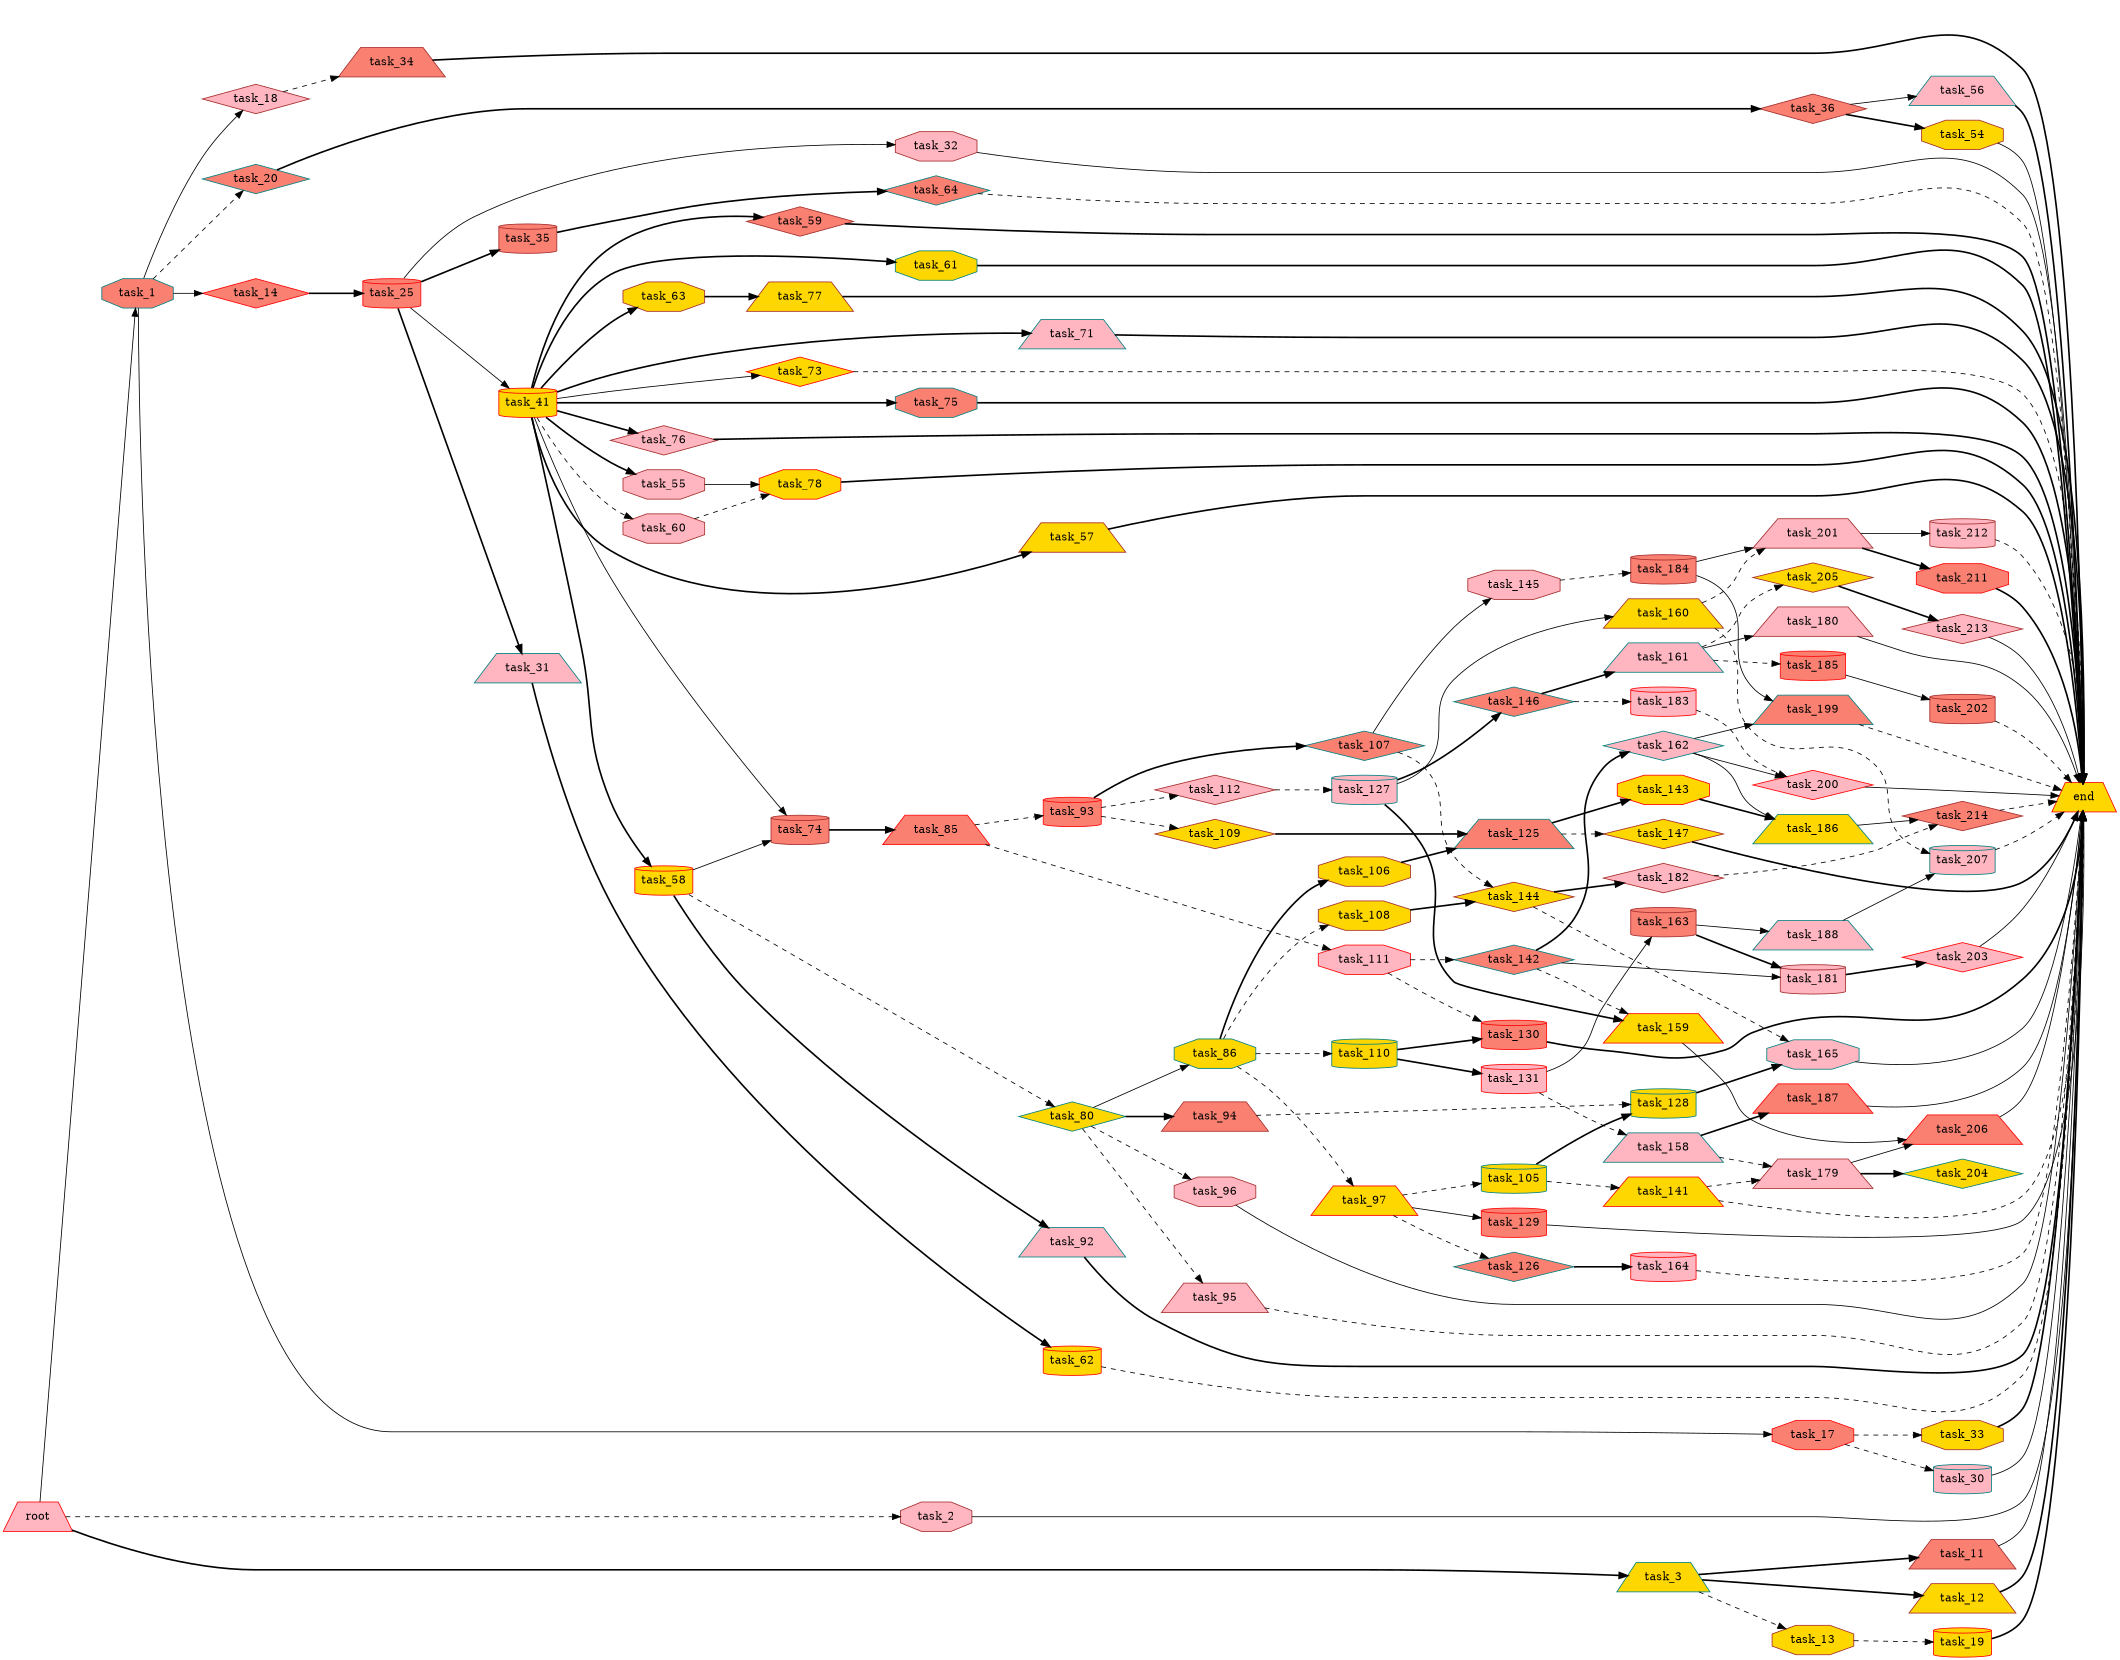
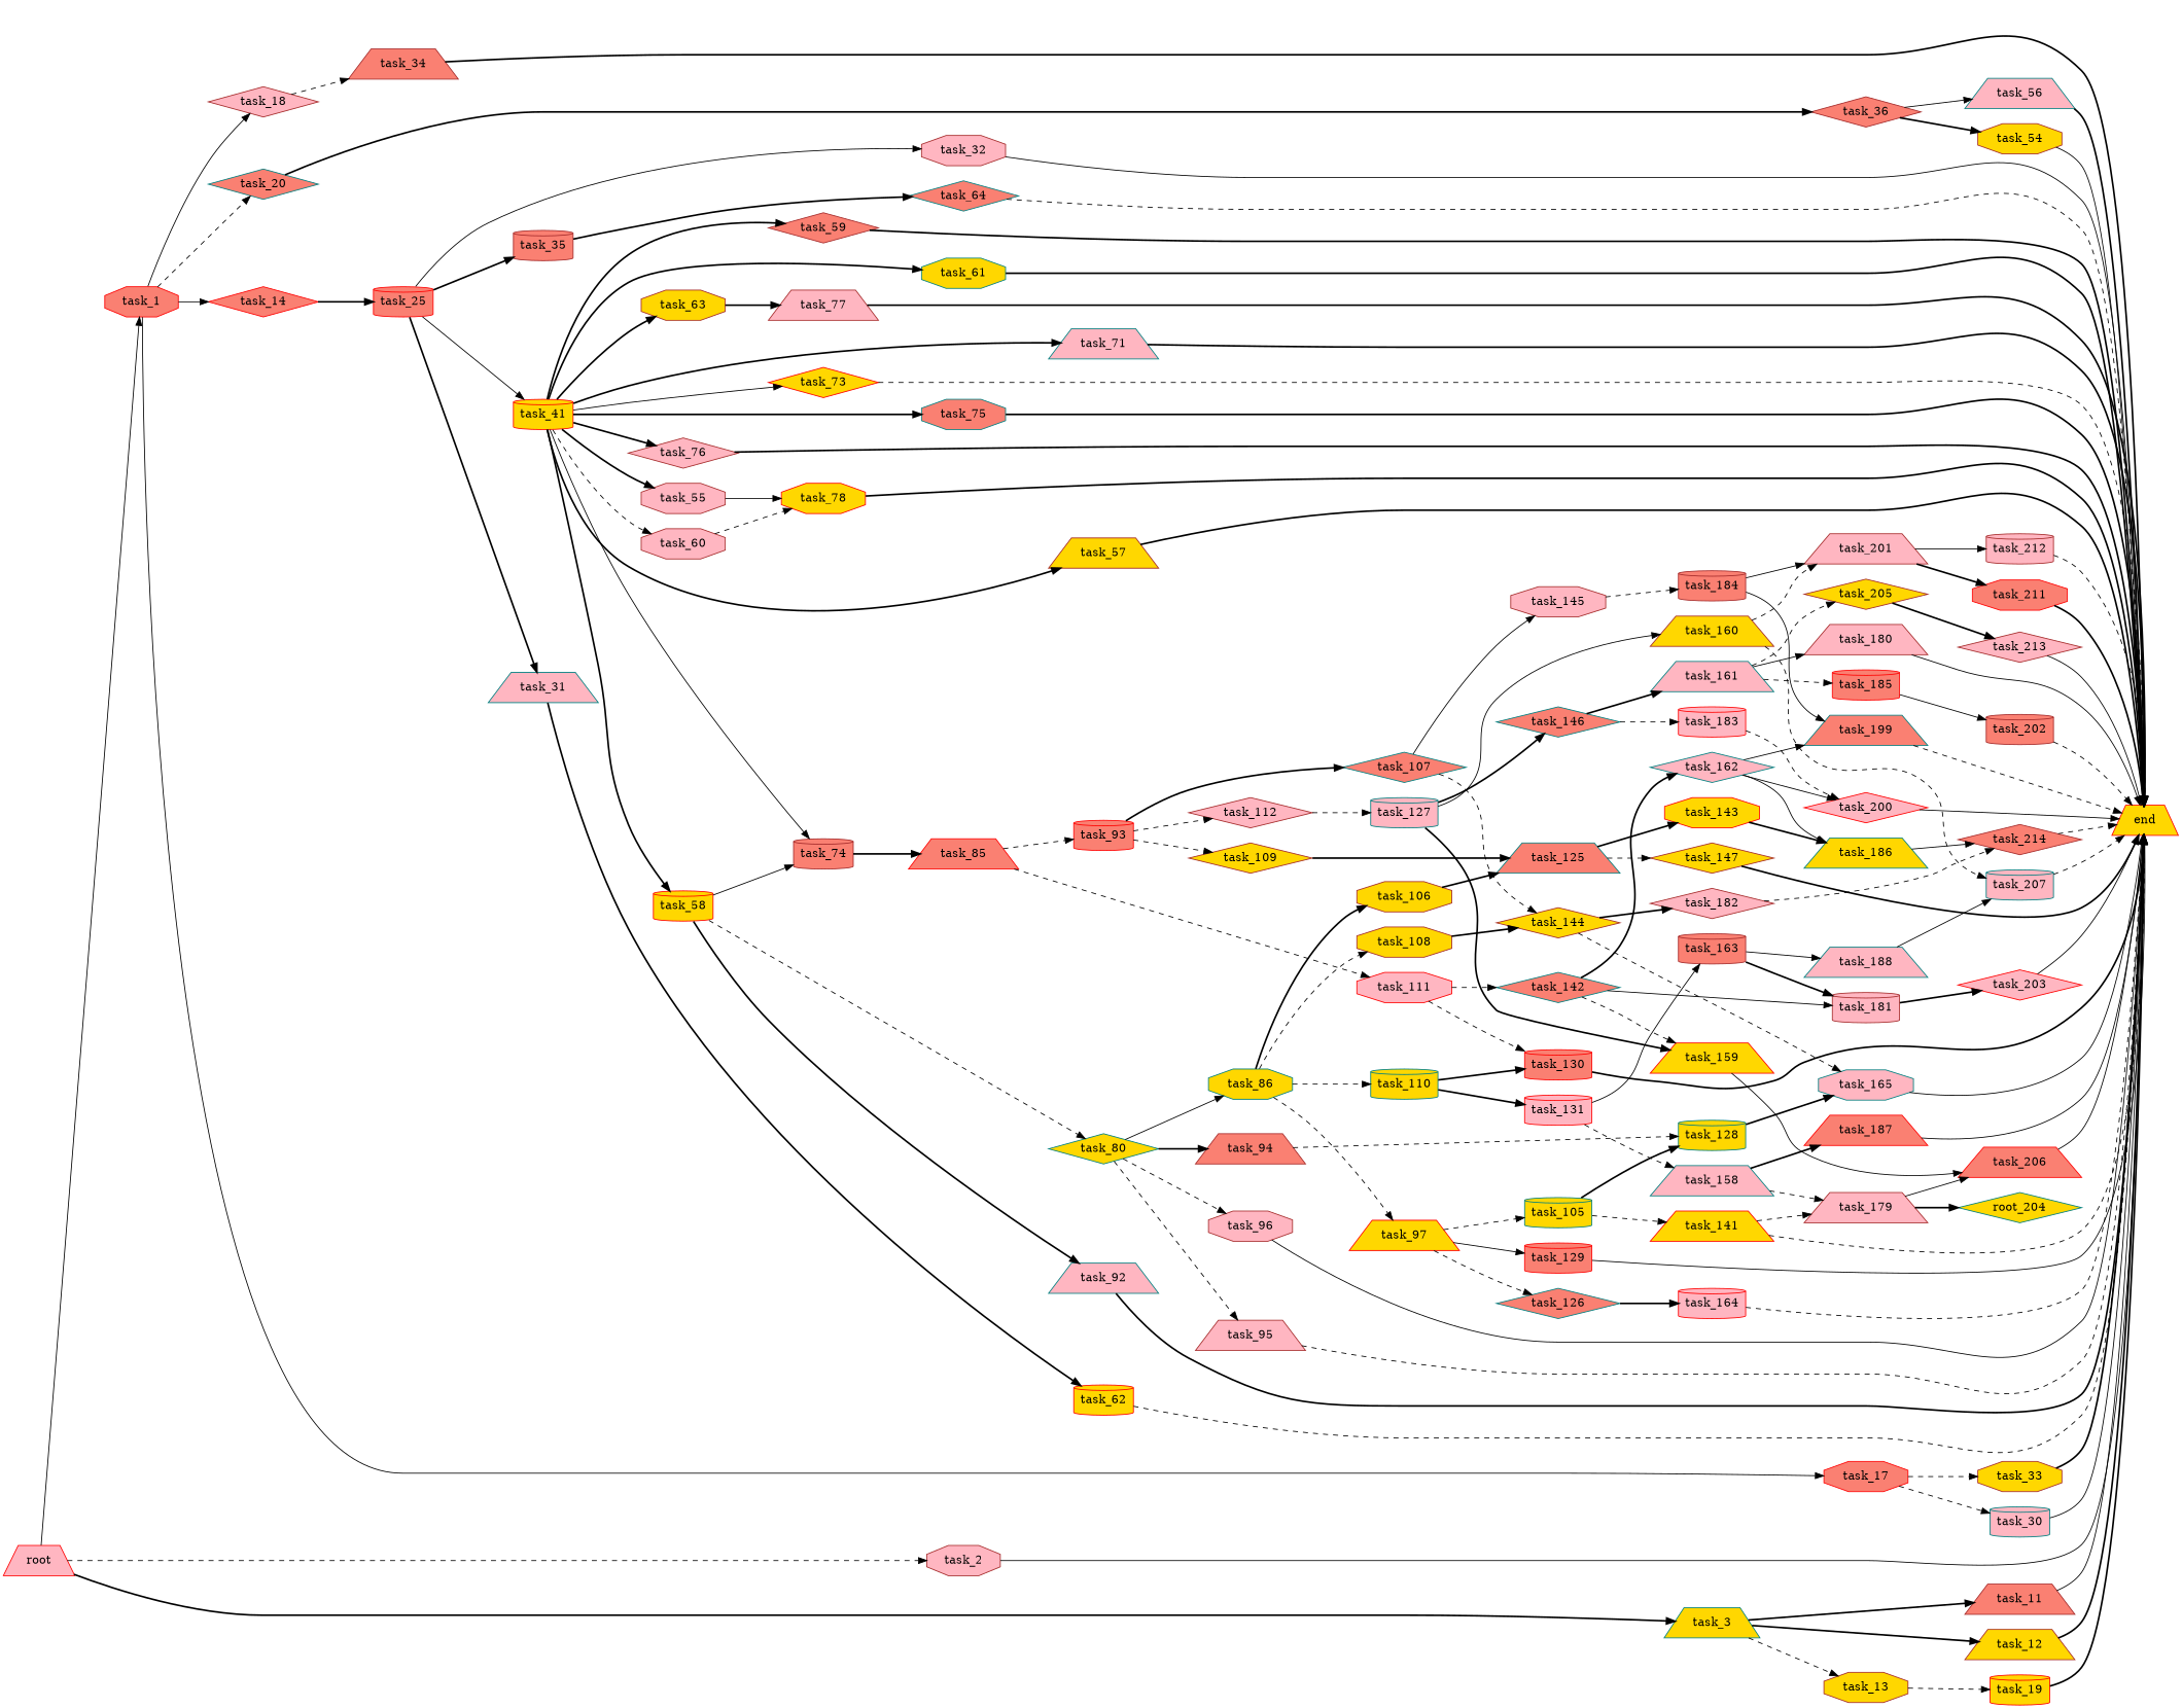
  digraph {
    rankdir=LR
    node [color=brown fillcolor=lightpink shape=trapezium style=filled]
    edge [style=bold]
    root [color=red]
-   task_1 [color=teal fillcolor=salmon shape=octagon]
+   task_1 [color=red fillcolor=salmon shape=octagon]
    task_2 [shape=octagon]
    task_3 [color=teal fillcolor=gold]
    task_14 [color=red fillcolor=salmon shape=diamond]
    task_17 [color=red fillcolor=salmon shape=octagon]
    task_18 [shape=diamond]
    task_20 [color=teal fillcolor=salmon shape=diamond]
    end [color=red fillcolor=gold]
    task_11 [fillcolor=salmon]
    task_12 [fillcolor=gold]
    task_13 [fillcolor=gold shape=octagon]
    task_25 [color=red fillcolor=salmon shape=cylinder]
    task_30 [color=teal shape=cylinder]
    task_33 [fillcolor=gold shape=octagon]
    task_34 [fillcolor=salmon]
    task_36 [fillcolor=salmon shape=diamond]
    task_19 [color=red fillcolor=gold shape=cylinder]
    task_31 [color=teal]
    task_32 [shape=octagon]
    task_35 [fillcolor=salmon shape=cylinder]
    task_41 [color=red fillcolor=gold shape=cylinder]
    task_54 [fillcolor=gold shape=octagon]
    task_56 [color=teal]
    task_62 [color=red fillcolor=gold shape=cylinder]
    task_64 [color=teal fillcolor=salmon shape=diamond]
    task_55 [shape=octagon]
    task_57 [fillcolor=gold]
    task_58 [color=red fillcolor=gold shape=cylinder]
    task_59 [fillcolor=salmon shape=diamond]
    task_60 [shape=octagon]
    task_61 [color=teal fillcolor=gold shape=octagon]
    task_63 [fillcolor=gold shape=octagon]
    task_71 [color=teal]
    task_73 [color=red fillcolor=gold shape=diamond]
    task_74 [fillcolor=salmon shape=cylinder]
    task_75 [color=teal fillcolor=salmon shape=octagon]
    task_76 [shape=diamond]
    task_78 [color=red fillcolor=gold shape=octagon]
    n40 [color=teal label=task_92]
    task_80 [color=teal fillcolor=gold shape=diamond]
-   task_77 [fillcolor=gold]
+   task_77
    task_85 [color=red fillcolor=salmon]
    task_86 [color=teal fillcolor=gold shape=octagon]
    task_94 [fillcolor=salmon]
    task_95
    task_96 [shape=octagon]
    task_93 [color=red fillcolor=salmon shape=cylinder]
    task_111 [color=red shape=octagon]
    task_97 [color=red fillcolor=gold]
    task_106 [fillcolor=gold shape=octagon]
    task_108 [fillcolor=gold shape=octagon]
    task_110 [color=teal fillcolor=gold shape=cylinder]
    task_128 [color=teal fillcolor=gold shape=cylinder]
    task_107 [color=teal fillcolor=salmon shape=diamond]
    task_109 [fillcolor=gold shape=diamond]
    task_112 [shape=diamond]
    task_130 [color=red fillcolor=salmon shape=cylinder]
    task_142 [color=teal fillcolor=salmon shape=diamond]
    task_105 [color=teal fillcolor=gold shape=cylinder]
    task_126 [color=teal fillcolor=salmon shape=diamond]
    task_129 [color=red fillcolor=salmon shape=cylinder]
    task_125 [color=teal fillcolor=salmon]
    task_144 [fillcolor=gold shape=diamond]
    task_131 [color=red shape=cylinder]
    task_165 [color=teal shape=octagon]
    task_145 [shape=octagon]
    task_127 [color=teal shape=cylinder]
    task_159 [color=red fillcolor=gold]
    task_162 [color=teal shape=diamond]
    task_181 [shape=cylinder]
    task_141 [color=red fillcolor=gold]
    task_164 [color=red shape=cylinder]
    task_143 [color=red fillcolor=gold shape=octagon]
    task_147 [fillcolor=gold shape=diamond]
    task_182 [shape=diamond]
    task_158 [color=teal]
    task_163 [fillcolor=salmon shape=cylinder]
    task_184 [fillcolor=salmon shape=cylinder]
    task_146 [color=teal fillcolor=salmon shape=diamond]
    task_160 [fillcolor=gold]
    task_179
    task_206 [color=red fillcolor=salmon]
-   task_204 [color=teal fillcolor=gold shape=diamond]
+   task_204 [color=teal fillcolor=gold shape=diamond label=root_204]
    task_186 [color=teal fillcolor=gold]
    task_214 [fillcolor=salmon shape=diamond]
    task_201
    task_199 [color=teal fillcolor=salmon]
    task_187 [color=red fillcolor=salmon]
    task_188 [color=teal]
    task_200 [color=red shape=diamond]
    task_203 [color=red shape=diamond]
    task_161 [color=teal]
    task_183 [color=red shape=cylinder]
    task_207 [color=teal shape=cylinder]
    task_180
    task_185 [color=red fillcolor=salmon shape=cylinder]
    task_205 [fillcolor=gold shape=diamond]
    task_211 [color=red fillcolor=salmon shape=octagon]
    task_212 [shape=cylinder]
    task_202 [fillcolor=salmon shape=cylinder]
    task_213 [shape=diamond]
    root -> task_1 [style=solid]
    root -> task_2 [style=dashed]
    root -> task_3
    task_1 -> task_14 [style=solid]
    task_1 -> task_17 [style=solid]
    task_1 -> task_18 [style=solid]
    task_1 -> task_20 [style=dashed]
    task_2 -> end [style=solid]
    task_3 -> task_11
    task_3 -> task_12
    task_3 -> task_13 [style=dashed]
    task_14 -> task_25
    task_17 -> task_30 [style=dashed]
    task_17 -> task_33 [style=dashed]
    task_18 -> task_34 [style=dashed]
    task_20 -> task_36
    task_11 -> end [style=solid]
    task_12 -> end
    task_13 -> task_19 [style=dashed]
    task_25 -> task_31
    task_25 -> task_32 [style=solid]
    task_25 -> task_35
    task_25 -> task_41 [style=solid]
    task_30 -> end [style=solid]
    task_33 -> end
    task_34 -> end
    task_36 -> task_54
    task_36 -> task_56 [style=solid]
    task_19 -> end
    task_31 -> task_62
    task_32 -> end [style=solid]
    task_35 -> task_64
    task_41 -> task_55
    task_41 -> task_57
    task_41 -> task_58
    task_41 -> task_59
    task_41 -> task_60 [style=dashed]
    task_41 -> task_61
    task_41 -> task_63
    task_41 -> task_71
    task_41 -> task_73 [style=solid]
    task_41 -> task_74 [style=solid]
    task_41 -> task_75
    task_41 -> task_76
    task_54 -> end [style=solid]
    task_56 -> end
    task_62 -> end [style=dashed]
    task_64 -> end [style=dashed]
    task_55 -> task_78 [style=solid]
    task_57 -> end
    task_58 -> task_74 [style=solid]
    task_58 -> n40
    task_58 -> task_80 [style=dashed]
    task_59 -> end
    task_60 -> task_78 [style=dashed]
    task_61 -> end
    task_63 -> task_77
    task_71 -> end
    task_73 -> end [style=dashed]
    task_74 -> task_85
    task_75 -> end
    task_76 -> end
    task_78 -> end
    n40 -> end
    task_80 -> task_86 [style=solid]
    task_80 -> task_94
    task_80 -> task_95 [style=dashed]
    task_80 -> task_96 [style=dashed]
    task_77 -> end
    task_85 -> task_93 [style=dashed]
    task_85 -> task_111 [style=dashed]
    task_86 -> task_97 [style=dashed]
    task_86 -> task_106
    task_86 -> task_108 [style=dashed]
    task_86 -> task_110 [style=dashed]
    task_94 -> task_128 [style=dashed]
    task_95 -> end [style=dashed]
    task_96 -> end [style=solid]
    task_93 -> task_107
    task_93 -> task_109 [style=dashed]
    task_93 -> task_112 [style=dashed]
    task_111 -> task_130 [style=dashed]
    task_111 -> task_142 [style=dashed]
    task_97 -> task_105 [style=dashed]
    task_97 -> task_126 [style=dashed]
    task_97 -> task_129 [style=solid]
    task_106 -> task_125
    task_108 -> task_144
    task_110 -> task_130
    task_110 -> task_131
    task_128 -> task_165
    task_107 -> task_144 [style=dashed]
    task_107 -> task_145 [style=solid]
    task_109 -> task_125
    task_112 -> task_127 [style=dashed]
    task_130 -> end
    task_142 -> task_159 [style=dashed]
    task_142 -> task_162
    task_142 -> task_181 [style=solid]
    task_105 -> task_128
    task_105 -> task_141 [style=dashed]
    task_126 -> task_164
    task_129 -> end [style=solid]
    task_125 -> task_143
    task_125 -> task_147 [style=dashed]
    task_144 -> task_165 [style=dashed]
    task_144 -> task_182
    task_131 -> task_158 [style=dashed]
    task_131 -> task_163 [style=solid]
    task_165 -> end [style=solid]
    task_145 -> task_184 [style=dashed]
    task_127 -> task_159
    task_127 -> task_146
    task_127 -> task_160 [style=solid]
    task_159 -> task_206 [style=solid]
    task_162 -> task_186 [style=solid]
    task_162 -> task_199 [style=solid]
    task_162 -> task_200 [style=solid]
    task_181 -> task_203
    task_141 -> end [style=dashed]
    task_141 -> task_179 [style=dashed]
    task_164 -> end [style=dashed]
    task_143 -> task_186
    task_147 -> end
    task_182 -> task_214 [style=dashed]
    task_158 -> task_179 [style=dashed]
    task_158 -> task_187
    task_163 -> task_181
    task_163 -> task_188 [style=solid]
    task_184 -> task_201 [style=solid]
    task_184 -> task_199 [style=solid]
    task_146 -> task_161
    task_146 -> task_183 [style=dashed]
    task_160 -> task_201 [style=dashed]
    task_160 -> task_207 [style=dashed]
    task_179 -> task_206 [style=solid]
    task_179 -> task_204
    task_206 -> end [style=solid]
    task_186 -> task_214 [style=solid]
    task_214 -> end [style=dashed]
    task_201 -> task_211
    task_201 -> task_212 [style=solid]
    task_199 -> end [style=dashed]
    task_187 -> end [style=solid]
    task_188 -> task_207 [style=solid]
    task_200 -> end [style=solid]
    task_203 -> end [style=solid]
    task_161 -> task_180 [style=solid]
    task_161 -> task_185 [style=dashed]
    task_161 -> task_205 [style=dashed]
    task_183 -> task_200 [style=dashed]
    task_207 -> end [style=dashed]
    task_180 -> end [style=solid]
    task_185 -> task_202 [style=solid]
    task_205 -> task_213
    task_211 -> end
    task_212 -> end [style=dashed]
    task_202 -> end [style=dashed]
    task_213 -> end [style=solid]
  }
